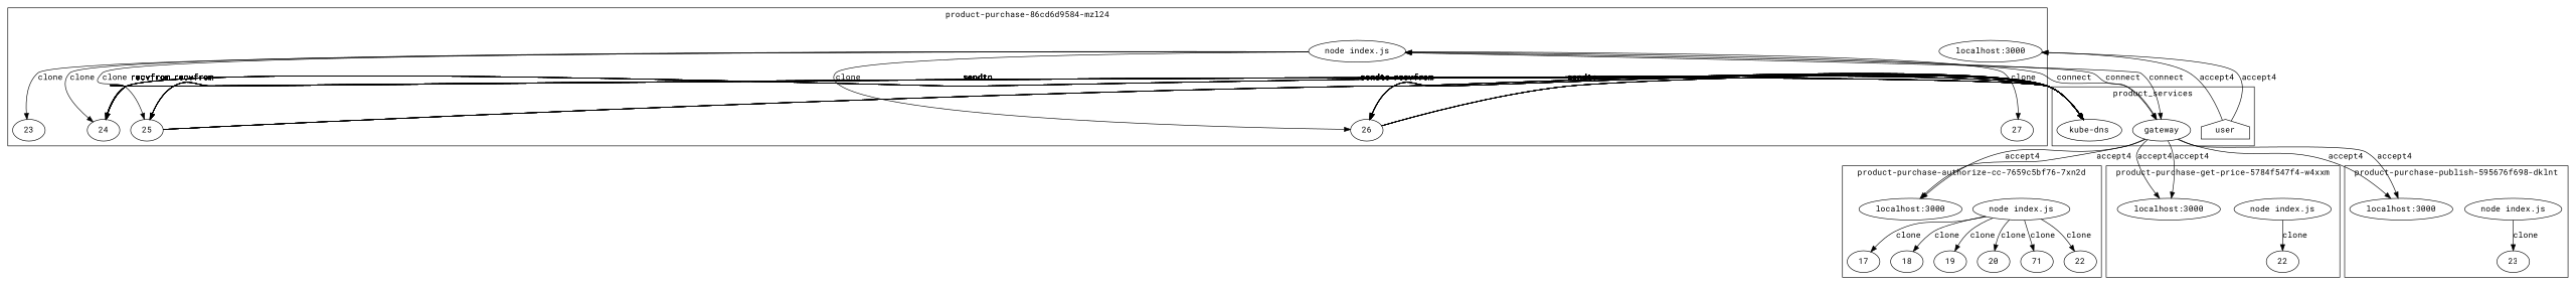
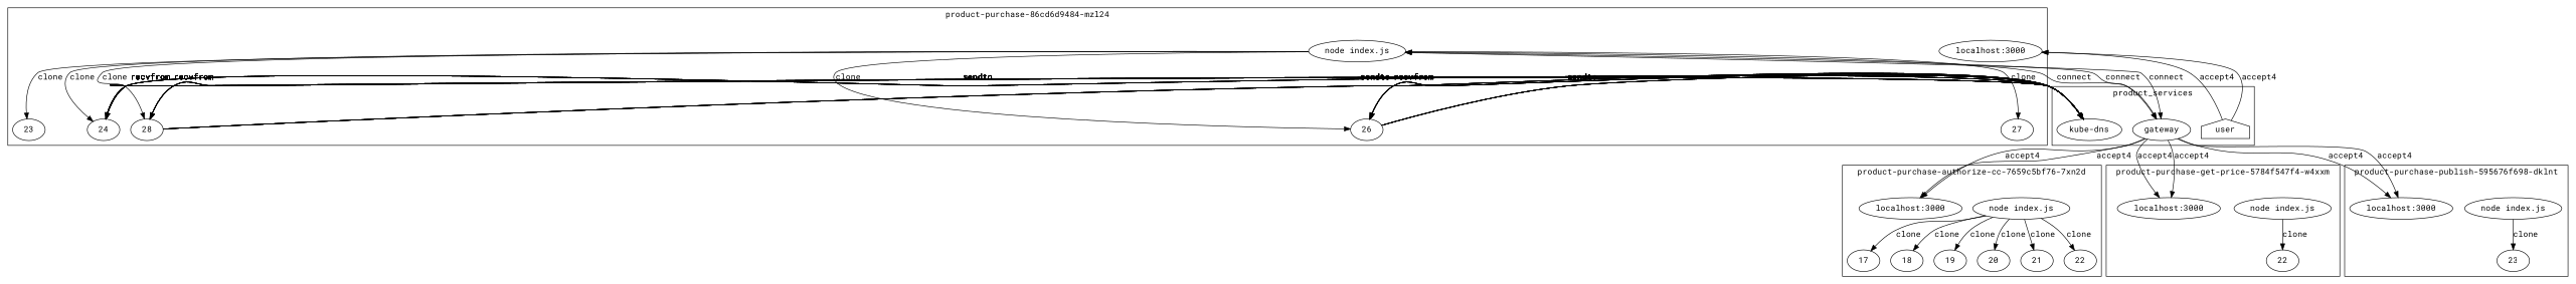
  digraph {
    fontname="Roboto Mono"
    node [fontname="Roboto Mono"]
    edge [fontname="Roboto Mono"]
    n1 [label="node index.js"]
    n2 [label=17]
    n3 [label=18]
    n4 [label=19]
    n5 [label=20]
-   n6 [label=71]
+   n6 [label=21]
    n7 [label=22]
    n8 [label="localhost:3000"]
    n9 [label="node index.js"]
    n10 [label=23]
    n11 [label=24]
-   n12 [label=25]
+   n12 [label=28]
    n13 [label=26]
    n14 [label=27]
    n15 [label="localhost:3000"]
    n16 [label="node index.js"]
    n17 [label=22]
    n18 [label="localhost:3000"]
    n19 [label="node index.js"]
    n20 [label=23]
    n21 [label="localhost:3000"]
    n22 [label=gateway]
    n23 [label="kube-dns"]
    user [shape=house]
    subgraph cluster_1 {
      label=" product-purchase-authorize-cc-7659c5bf76-7xn2d "
      n1
      n2
      n3
      n4
      n5
      n6
      n7
      n8
    }
    subgraph cluster_2 {
-     label=" product-purchase-86cd6d9584-mzl24 "
+     label=" product-purchase-86cd6d9484-mzl24 "
      n9
      n10
      n11
      n12
      n13
      n14
      n15
    }
    subgraph cluster_3 {
      label=" product-purchase-get-price-5784f547f4-w4xxm "
      n16
      n17
      n18
    }
    subgraph cluster_4 {
      label=" product-purchase-publish-595676f698-dklnt "
      n19
      n20
      n21
    }
    subgraph cluster_5 {
      label=product_services
      n22
      n23
      user
    }
    n1 -> n2 [label=clone]
    n1 -> n3 [label=clone]
    n1 -> n4 [label=clone]
    n1 -> n5 [label=clone]
    n1 -> n6 [label=clone]
    n1 -> n7 [label=clone]
    n9 -> n10 [label=clone]
    n9 -> n11 [label=clone]
    n9 -> n12 [label=clone]
    n9 -> n13 [label=clone]
    n9 -> n14 [label=clone]
    n9 -> n22 [dir=both label=connect]
    n9 -> n22 [dir=both label=connect]
    n9 -> n22 [dir=both label=connect]
    n11 -> n23 [label=sendto]
    n11 -> n23 [label=sendto]
    n11 -> n23 [label=sendto]
    n11 -> n23 [label=sendto]
    n11 -> n23 [label=sendto]
    n11 -> n23 [label=sendto]
    n11 -> n23 [label=sendto]
    n11 -> n23 [label=sendto]
    n12 -> n23 [label=sendto]
    n12 -> n23 [label=sendto]
    n12 -> n23 [label=sendto]
    n12 -> n23 [label=sendto]
    n12 -> n23 [label=sendto]
    n12 -> n23 [label=sendto]
    n12 -> n23 [label=sendto]
    n12 -> n23 [label=sendto]
    n13 -> n23 [label=sendto]
    n13 -> n23 [label=sendto]
    n13 -> n23 [label=sendto]
    n13 -> n23 [label=sendto]
    n13 -> n23 [label=sendto]
    n13 -> n23 [label=sendto]
    n13 -> n23 [label=sendto]
    n13 -> n23 [label=sendto]
    n16 -> n17 [label=clone]
    n19 -> n20 [label=clone]
    n22 -> n8 [label=accept4]
    n22 -> n8 [label=accept4]
    n22 -> n18 [label=accept4]
    n22 -> n18 [label=accept4]
    n22 -> n21 [label=accept4]
    n22 -> n21 [label=accept4]
    n23 -> n11 [label=recvfrom]
    n23 -> n11 [label=recvfrom]
    n23 -> n11 [label=recvfrom]
    n23 -> n11 [label=recvfrom]
    n23 -> n11 [label=recvfrom]
    n23 -> n11 [label=recvfrom]
    n23 -> n11 [label=recvfrom]
    n23 -> n11 [label=recvfrom]
    n23 -> n12 [label=recvfrom]
    n23 -> n12 [label=recvfrom]
    n23 -> n12 [label=recvfrom]
    n23 -> n12 [label=recvfrom]
    n23 -> n12 [label=recvfrom]
    n23 -> n12 [label=recvfrom]
    n23 -> n12 [label=recvfrom]
    n23 -> n12 [label=recvfrom]
    n23 -> n13 [label=recvfrom]
    n23 -> n13 [label=recvfrom]
    n23 -> n13 [label=recvfrom]
    n23 -> n13 [label=recvfrom]
    n23 -> n13 [label=recvfrom]
    n23 -> n13 [label=recvfrom]
    n23 -> n13 [label=recvfrom]
    n23 -> n13 [label=recvfrom]
    user -> n15 [label=accept4]
    user -> n15 [label=accept4]
  }
